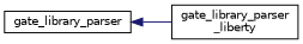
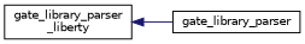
  digraph {
    rankdir=LR
    node [color=black fillcolor=white fontname=Helvetica fontsize=10 shape=record style=filled]
    n1 [height=0.2 label=gate_library_parser width=0.4]
    n2 [height=0.2 label="gate_library_parser\l_liberty" width=0.4]
-   n1 -> n2 [color=midnightblue dir=back fontname=Helvetica fontsize=10 labelfontname=Helvetica labelfontsize=10 style=solid]
+   n2 -> n1 [color=midnightblue dir=back fontname=Helvetica fontsize=10 labelfontname=Helvetica labelfontsize=10 style=solid]
  }
